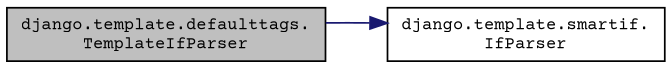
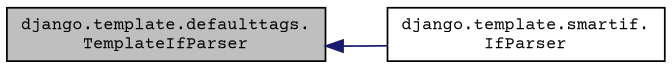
  digraph {
    rankdir=LR
    fontname="Courier Prime"
    node [color=black fontname="Courier Prime" fontsize=10 shape=record style=filled]
    n1 [fillcolor=grey75 fontcolor=black height=0.2 label="django.template.defaulttags.\lTemplateIfParser" width=0.4]
    n2 [fillcolor=white height=0.2 label="django.template.smartif.\lIfParser" width=0.4]
-   n2 -> n1 [color=midnightblue dir=back fontname="Courier Prime" fontsize=10 labelfontname=Helvetica labelfontsize=10 style=solid]
+   n1 -> n2 [color=midnightblue dir=back fontname="Courier Prime" fontsize=10 labelfontname=Helvetica labelfontsize=10 style=solid]
  }
